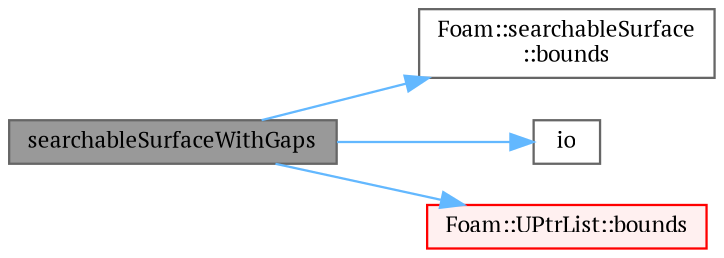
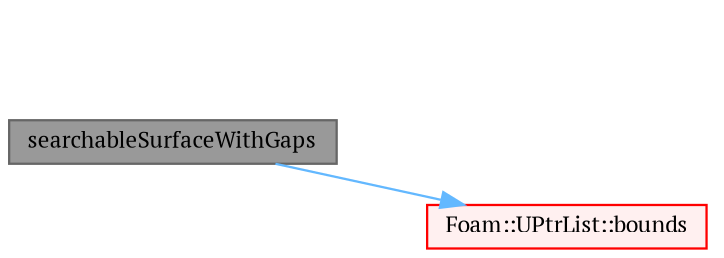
  digraph {
    fontname="PT Serif"
    rankdir=LR
    node [color=grey40 fillcolor=white fontname="PT Serif" fontsize=10 shape=box style=filled]
    edge [color=steelblue1 fontname="PT Serif" fontsize=10 labelfontname=Helvetica labelfontsize=10 style=solid]
    n1 [color=gray40 fillcolor=grey60 fontcolor=black height=0.2 label=searchableSurfaceWithGaps width=0.4]
-   n2 [height=0.2 label="Foam::searchableSurface\l::bounds" width=0.4]
-   n3 [height=0.2 label=io width=0.4]
    n4 [color=red fillcolor="#FFF0F0" height=0.2 label="Foam::UPtrList::bounds" width=0.4]
-   n1 -> n2
-   n1 -> n3
    n1 -> n4
  }
